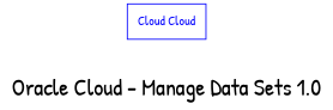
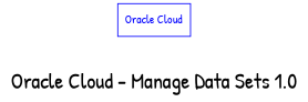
  digraph {
    fontsize=24
    label="Oracle Cloud - Manage Data Sets 1.0"
    splines=true
    fontname="Patrick Hand"
-   "Oracle Cloud" [color=blue fontcolor=blue shape=box fontname="Patrick Hand" label="Cloud Cloud"]
+   "Oracle Cloud" [color=blue fontcolor=blue shape=box fontname="Patrick Hand"]
  }
